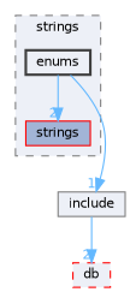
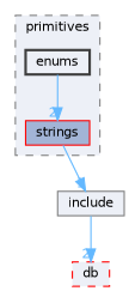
  digraph {
    compound=true
    node [color=red fillcolor="#edf0f7" fontname=Helvetica fontsize=10 shape=box style=filled]
    edge [color=steelblue1 fontcolor=steelblue1 fontname=Helvetica fontsize=10 headlabel=2 labeldistance=1.5 labelfontname=Helvetica labelfontsize=10]
    n1 [fillcolor="#a2b4d6" height=0.2 label=strings width=0.4]
    n2 [color=grey25 height=0.2 label=enums style="filled,bold" width=0.4]
    n3 [color=grey50 height=0.2 label=include width=0.4]
    n4 [height=0.2 label=db style="filled,dashed" width=0.4]
    subgraph cluster_1 {
      bgcolor="#edf0f7"
      fontname=Helvetica
      fontsize=10
-     label=strings
+     label=primitives
      pencolor=grey50
      style="filled,dashed"
      n1
      n2
    }
    n2 -> n1
-   n2 -> n3 [headlabel=1]
+   n1 -> n3 [headlabel=1]
    n3 -> n4
  }
